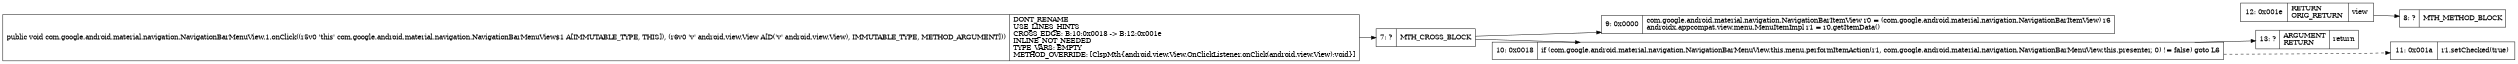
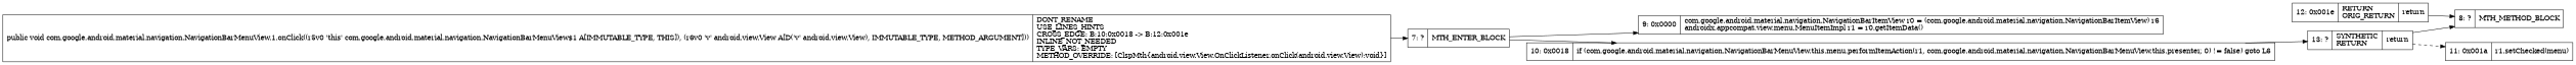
  digraph {
    rankdir=LR
    node [shape=record]
-   n1 [label="{7\:\ ?|MTH_CROSS_BLOCK\l}"]
+   n1 [label="{7\:\ ?|MTH_ENTER_BLOCK\l}"]
    n2 [label="{9\:\ 0x0000|com.google.android.material.navigation.NavigationBarItemView r0 = (com.google.android.material.navigation.NavigationBarItemView) r6\landroidx.appcompat.view.menu.MenuItemImpl r1 = r0.getItemData()\l}"]
    n3 [label="{10\:\ 0x0018|if (com.google.android.material.navigation.NavigationBarMenuView.this.menu.performItemAction(r1, com.google.android.material.navigation.NavigationBarMenuView.this.presenter, 0) != false) goto L6\l}"]
-   n4 [label="{11\:\ 0x001a|r1.setChecked(true)\l}"]
-   n5 [label="{13\:\ ?|ARGUMENT\lRETURN\l|return\l}"]
+   n4 [label="{11\:\ 0x001a|r1.setChecked(menu)\l}"]
+   n5 [label="{13\:\ ?|SYNTHETIC\lRETURN\l|return\l}"]
    n6 [label="{8\:\ ?|MTH_METHOD_BLOCK\l}"]
-   n7 [label="{12\:\ 0x001e|RETURN\lORIG_RETURN\l|view\l}"]
+   n7 [label="{12\:\ 0x001e|RETURN\lORIG_RETURN\l|return\l}"]
    n8 [label="{public void com.google.android.material.navigation.NavigationBarMenuView.1.onClick((r5v0 'this' com.google.android.material.navigation.NavigationBarMenuView$1 A[IMMUTABLE_TYPE, THIS]), (r6v0 'v' android.view.View A[D('v' android.view.View), IMMUTABLE_TYPE, METHOD_ARGUMENT]))  | DONT_RENAME\lUSE_LINES_HINTS\lCROSS_EDGE: B:10:0x0018 \-\> B:12:0x001e\lINLINE_NOT_NEEDED\lTYPE_VARS: EMPTY\lMETHOD_OVERRIDE: [ClspMth\{android.view.View.OnClickListener.onClick(android.view.View):void\}]\l}"]
    n1 -> n2
    n1 -> n3
-   n3 -> n4 [style=dashed]
+   n5 -> n4 [style=dashed]
    n3 -> n5
+   n5 -> n6
    n7 -> n6
    n8 -> n1
  }
